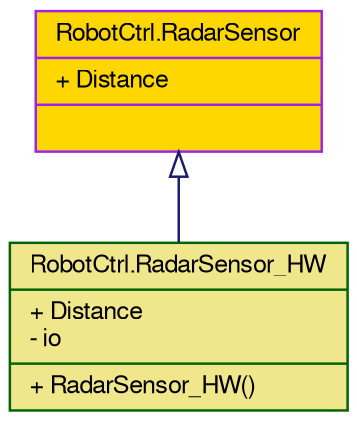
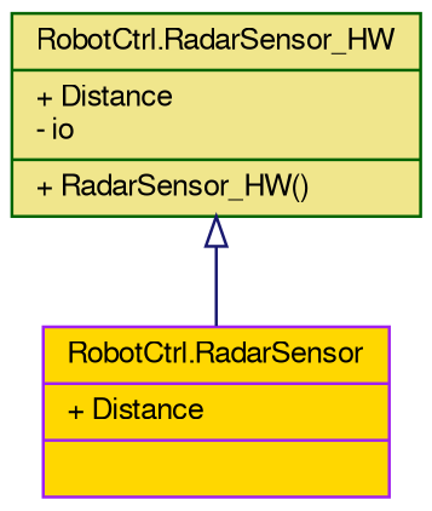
  digraph {
    node [fontname=FreeSans fontsize=10 shape=record style=filled]
    n1 [color=purple fillcolor=gold fontcolor=black height=0.2 label="{RobotCtrl.RadarSensor\n|+ Distance\l|}" width=0.4]
    n2 [color=darkgreen fillcolor=khaki height=0.2 label="{RobotCtrl.RadarSensor_HW\n|+ Distance\l- io\l|+ RadarSensor_HW()\l}" width=0.4]
-   n1 -> n2 [arrowtail=empty color=midnightblue dir=back fontname=FreeSans fontsize=10 labelfontname=FreeSans labelfontsize=10 style=solid]
+   n2 -> n1 [arrowtail=empty color=midnightblue dir=back fontname=FreeSans fontsize=10 labelfontname=FreeSans labelfontsize=10 style=solid]
  }
